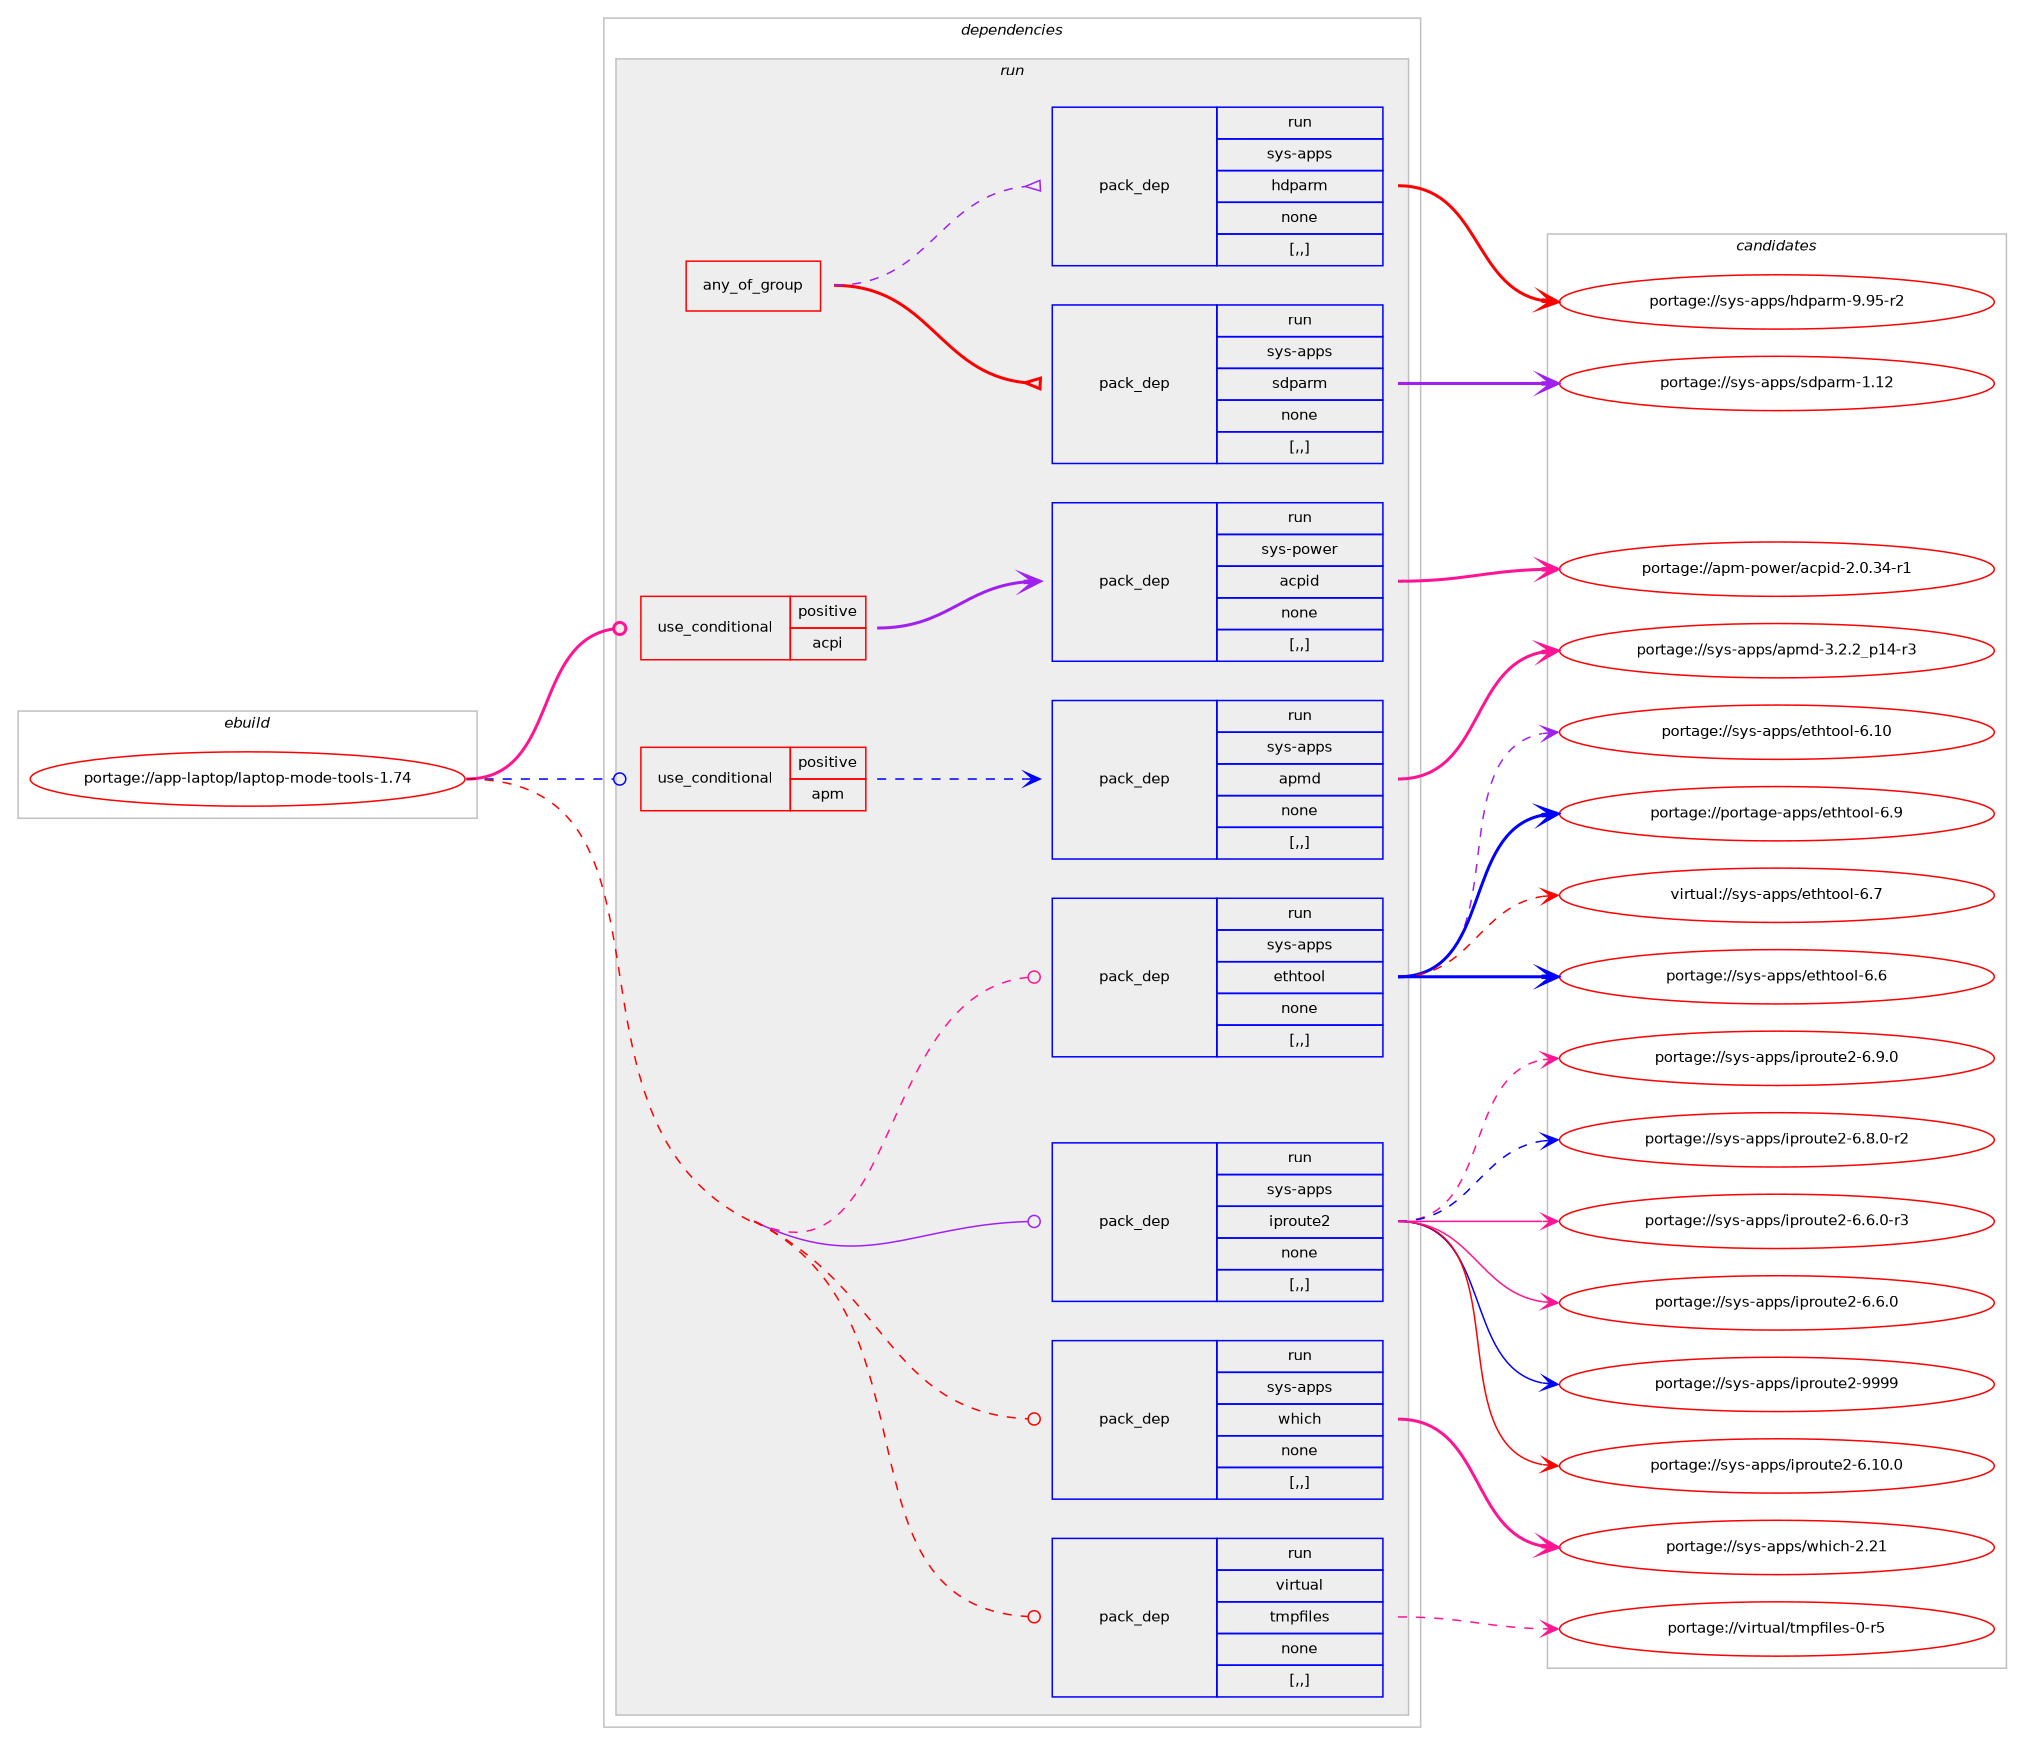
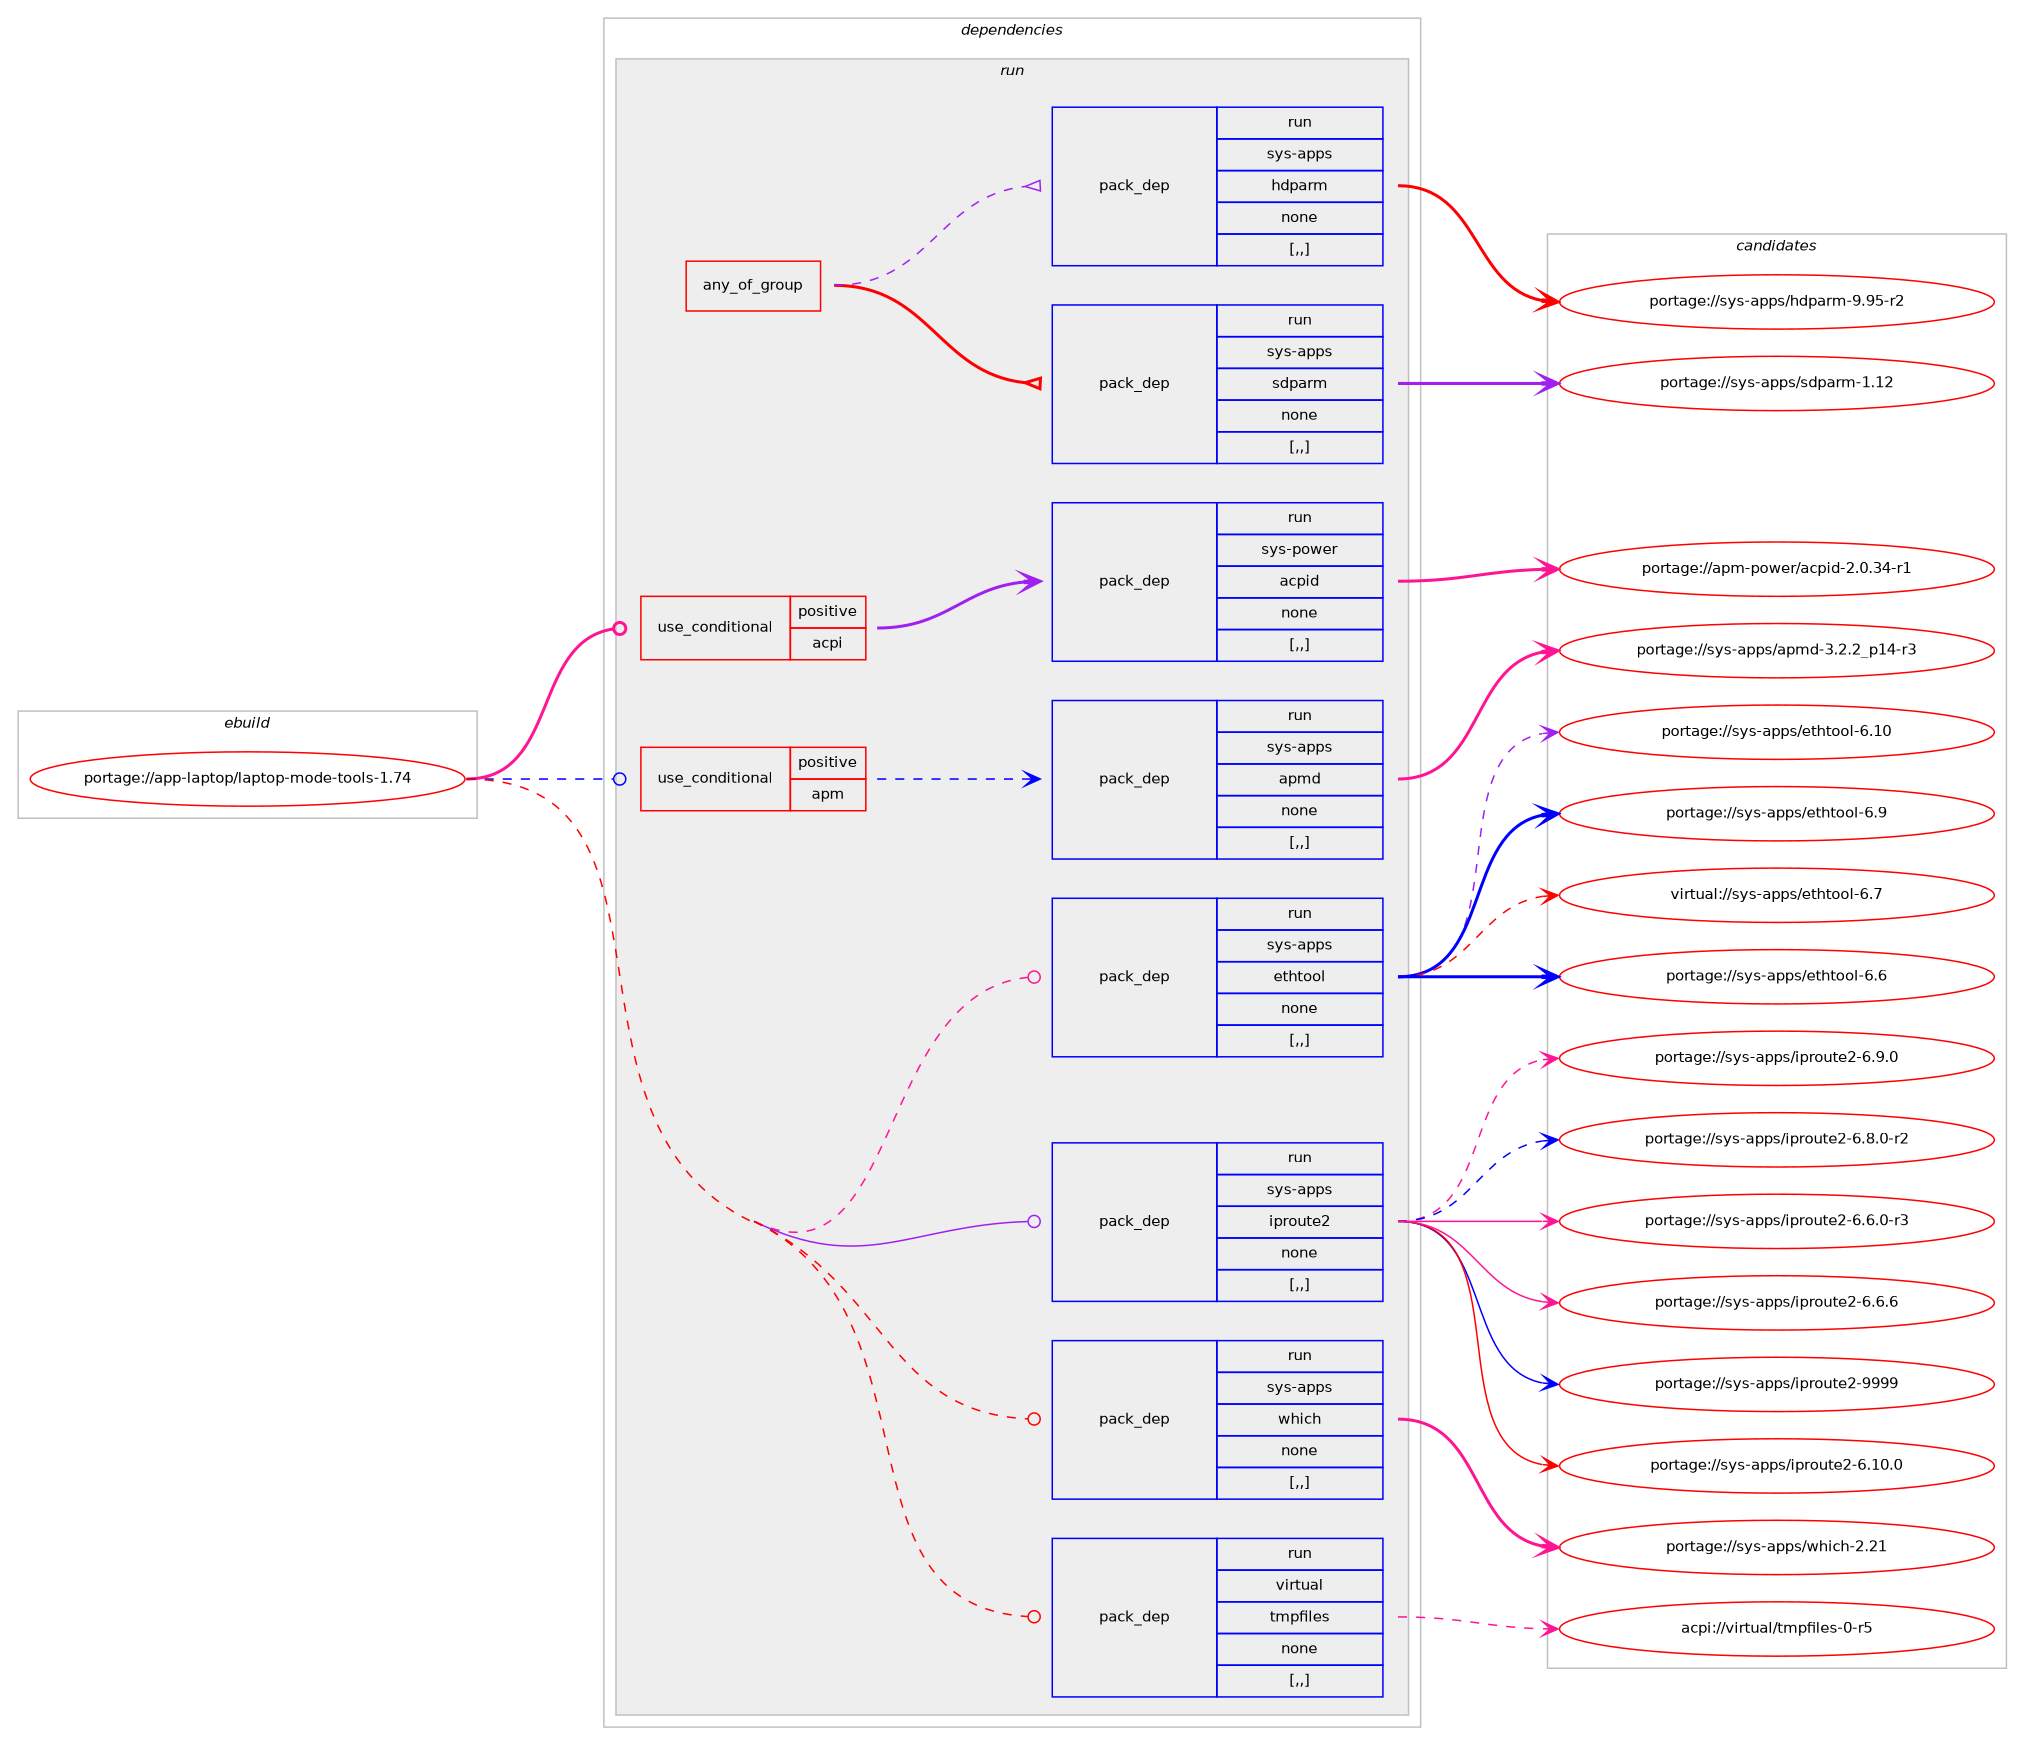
  digraph {
    compound=true
    concentrate=true
    fontname=Helvetica
    fontsize=10
    newrank=true
    rankdir=LR
    ranksep=1.5
    node [color=red fontname=Helvetica fontsize=10]
    edge [arrowhead=vee color=deeppink headport=w style=dashed tailport=e weight=100]
    n1 [label="portage://app-laptop/laptop-mode-tools-1.74" width=4]
    n2 [color=blue label=<<TABLE BORDER="0" CELLBORDER="1" CELLSPACING="0" CELLPADDING="4" WIDTH="220"><TR><TD ROWSPAN="6" CELLPADDING="30">pack_dep</TD></TR><TR><TD WIDTH="110">run</TD></TR><TR><TD>sys-apps</TD></TR><TR><TD>sdparm</TD></TR><TR><TD>none</TD></TR><TR><TD>[,,]</TD></TR></TABLE>> shape=none]
    n3 [color=blue label=<<TABLE BORDER="0" CELLBORDER="1" CELLSPACING="0" CELLPADDING="4" WIDTH="220"><TR><TD ROWSPAN="6" CELLPADDING="30">pack_dep</TD></TR><TR><TD WIDTH="110">run</TD></TR><TR><TD>sys-apps</TD></TR><TR><TD>hdparm</TD></TR><TR><TD>none</TD></TR><TR><TD>[,,]</TD></TR></TABLE>> shape=none]
    n4 [label=<<TABLE BORDER="0" CELLBORDER="1" CELLSPACING="0" CELLPADDING="4"><TR><TD CELLPADDING="10">any_of_group</TD></TR></TABLE>> shape=none]
    n5 [color=blue label=<<TABLE BORDER="0" CELLBORDER="1" CELLSPACING="0" CELLPADDING="4" WIDTH="220"><TR><TD ROWSPAN="6" CELLPADDING="30">pack_dep</TD></TR><TR><TD WIDTH="110">run</TD></TR><TR><TD>sys-power</TD></TR><TR><TD>acpid</TD></TR><TR><TD>none</TD></TR><TR><TD>[,,]</TD></TR></TABLE>> shape=none]
    n6 [label=<<TABLE BORDER="0" CELLBORDER="1" CELLSPACING="0" CELLPADDING="4"><TR><TD ROWSPAN="3" CELLPADDING="10">use_conditional</TD></TR><TR><TD>positive</TD></TR><TR><TD>acpi</TD></TR></TABLE>> shape=none]
    n7 [color=blue label=<<TABLE BORDER="0" CELLBORDER="1" CELLSPACING="0" CELLPADDING="4" WIDTH="220"><TR><TD ROWSPAN="6" CELLPADDING="30">pack_dep</TD></TR><TR><TD WIDTH="110">run</TD></TR><TR><TD>sys-apps</TD></TR><TR><TD>apmd</TD></TR><TR><TD>none</TD></TR><TR><TD>[,,]</TD></TR></TABLE>> shape=none]
    n8 [label=<<TABLE BORDER="0" CELLBORDER="1" CELLSPACING="0" CELLPADDING="4"><TR><TD ROWSPAN="3" CELLPADDING="10">use_conditional</TD></TR><TR><TD>positive</TD></TR><TR><TD>apm</TD></TR></TABLE>> shape=none]
    n9 [color=blue label=<<TABLE BORDER="0" CELLBORDER="1" CELLSPACING="0" CELLPADDING="4" WIDTH="220"><TR><TD ROWSPAN="6" CELLPADDING="30">pack_dep</TD></TR><TR><TD WIDTH="110">run</TD></TR><TR><TD>sys-apps</TD></TR><TR><TD>ethtool</TD></TR><TR><TD>none</TD></TR><TR><TD>[,,]</TD></TR></TABLE>> shape=none]
    n10 [color=blue label=<<TABLE BORDER="0" CELLBORDER="1" CELLSPACING="0" CELLPADDING="4" WIDTH="220"><TR><TD ROWSPAN="6" CELLPADDING="30">pack_dep</TD></TR><TR><TD WIDTH="110">run</TD></TR><TR><TD>sys-apps</TD></TR><TR><TD>iproute2</TD></TR><TR><TD>none</TD></TR><TR><TD>[,,]</TD></TR></TABLE>> shape=none]
    n11 [color=blue label=<<TABLE BORDER="0" CELLBORDER="1" CELLSPACING="0" CELLPADDING="4" WIDTH="220"><TR><TD ROWSPAN="6" CELLPADDING="30">pack_dep</TD></TR><TR><TD WIDTH="110">run</TD></TR><TR><TD>sys-apps</TD></TR><TR><TD>which</TD></TR><TR><TD>none</TD></TR><TR><TD>[,,]</TD></TR></TABLE>> shape=none]
    n12 [color=blue label=<<TABLE BORDER="0" CELLBORDER="1" CELLSPACING="0" CELLPADDING="4" WIDTH="220"><TR><TD ROWSPAN="6" CELLPADDING="30">pack_dep</TD></TR><TR><TD WIDTH="110">run</TD></TR><TR><TD>virtual</TD></TR><TR><TD>tmpfiles</TD></TR><TR><TD>none</TD></TR><TR><TD>[,,]</TD></TR></TABLE>> shape=none]
    n13 [label="portage://sys-apps/sdparm-1.12" width=4]
    n14 [label="portage://sys-apps/hdparm-9.95-r2" width=4]
    n15 [label="portage://apm-power/acpid-2.0.34-r1" width=4]
    n16 [label="portage://sys-apps/apmd-3.2.2_p14-r3" width=4]
    n17 [label="portage://sys-apps/ethtool-6.10" width=4]
-   n18 [label="portage://portage-apps/ethtool-6.9" width=4]
+   n18 [label="portage://sys-apps/ethtool-6.9" width=4]
    n19 [label="virtual://sys-apps/ethtool-6.7" width=4]
    n20 [label="portage://sys-apps/ethtool-6.6" width=4]
    n21 [label="portage://sys-apps/iproute2-9999" width=4]
    n22 [label="portage://sys-apps/iproute2-6.10.0" width=4]
    n23 [label="portage://sys-apps/iproute2-6.9.0" width=4]
    n24 [label="portage://sys-apps/iproute2-6.8.0-r2" width=4]
    n25 [label="portage://sys-apps/iproute2-6.6.0-r3" width=4]
-   n26 [label="portage://sys-apps/iproute2-6.6.0" width=4]
+   n26 [label="portage://sys-apps/iproute2-6.6.6" width=4]
    n27 [label="portage://sys-apps/which-2.21" width=4]
-   n28 [label="portage://virtual/tmpfiles-0-r5" width=4]
+   n28 [label="acpi://virtual/tmpfiles-0-r5" width=4]
    subgraph cluster_1 {
      color=gray
      label=<<i>ebuild</i>>
      n1
    }
    subgraph cluster_2 {
      color=gray
      label=<<i>dependencies</i>>
      subgraph cluster_3 {
        color=gray
        fillcolor="#eeeeee"
        label=<<i>compile</i>>
        style=filled
      }
      subgraph cluster_4 {
        color=gray
        fillcolor="#eeeeee"
        label=<<i>compile and run</i>>
        style=filled
      }
      subgraph cluster_5 {
        color=gray
        fillcolor="#eeeeee"
        label=<<i>run</i>>
        style=filled
        subgraph sub_6 {
          color=gray
          fillcolor="#eeeeee"
          label=<<i>run</i>>
          style=filled
          n4
          subgraph sub_7 {
            color=gray
            fillcolor="#eeeeee"
            label=<<i>run</i>>
            style=filled
            n2
          }
          subgraph sub_8 {
            color=gray
            fillcolor="#eeeeee"
            label=<<i>run</i>>
            style=filled
            n3
          }
        }
        subgraph sub_9 {
          color=gray
          fillcolor="#eeeeee"
          label=<<i>run</i>>
          style=filled
          n6
          subgraph sub_10 {
            color=gray
            fillcolor="#eeeeee"
            label=<<i>run</i>>
            style=filled
            n5
          }
        }
        subgraph sub_11 {
          color=gray
          fillcolor="#eeeeee"
          label=<<i>run</i>>
          style=filled
          n8
          subgraph sub_12 {
            color=gray
            fillcolor="#eeeeee"
            label=<<i>run</i>>
            style=filled
            n7
          }
        }
        subgraph sub_13 {
          color=gray
          fillcolor="#eeeeee"
          label=<<i>run</i>>
          style=filled
          n9
        }
        subgraph sub_14 {
          color=gray
          fillcolor="#eeeeee"
          label=<<i>run</i>>
          style=filled
          n10
        }
        subgraph sub_15 {
          color=gray
          fillcolor="#eeeeee"
          label=<<i>run</i>>
          style=filled
          n11
        }
        subgraph sub_16 {
          color=gray
          fillcolor="#eeeeee"
          label=<<i>run</i>>
          style=filled
          n12
        }
      }
    }
    subgraph cluster_17 {
      color=gray
      label=<<i>candidates</i>>
      rank=same
      subgraph sub_18 {
        color=black
        label=<<i>candidates</i>>
        nodesep=1
        rank=same
        n13
      }
      subgraph sub_19 {
        color=black
        label=<<i>candidates</i>>
        nodesep=1
        rank=same
        n14
      }
      subgraph sub_20 {
        color=black
        label=<<i>candidates</i>>
        nodesep=1
        rank=same
        n15
      }
      subgraph sub_21 {
        color=black
        label=<<i>candidates</i>>
        nodesep=1
        rank=same
        n16
      }
      subgraph sub_22 {
        color=black
        label=<<i>candidates</i>>
        nodesep=1
        rank=same
        n17
        n18
        n19
        n20
      }
      subgraph sub_23 {
        color=black
        label=<<i>candidates</i>>
        nodesep=1
        rank=same
        n21
        n22
        n23
        n24
        n25
        n26
      }
      subgraph sub_24 {
        color=black
        label=<<i>candidates</i>>
        nodesep=1
        rank=same
        n27
      }
      subgraph sub_25 {
        color=black
        label=<<i>candidates</i>>
        nodesep=1
        rank=same
        n28
      }
    }
    n1 -> n6 [arrowhead=odot style=bold weight=20]
    n1 -> n8 [arrowhead=odot color=blue weight=20]
    n1 -> n9 [arrowhead=odot weight=20]
    n1 -> n10 [arrowhead=odot color=purple style=solid weight=20]
    n1 -> n11 [arrowhead=odot color=red weight=20]
    n1 -> n12 [arrowhead=odot color=red weight=20]
    n2 -> n13 [color=purple style=bold]
    n3 -> n14 [color=red style=bold]
    n4 -> n2 [arrowhead=oinv color=red style=bold weight=20]
    n4 -> n3 [arrowhead=oinv color=purple weight=20]
    n5 -> n15 [style=bold]
    n6 -> n5 [color=purple style=bold weight=20]
    n7 -> n16 [style=bold]
    n8 -> n7 [color=blue weight=20]
    n9 -> n17 [color=purple]
    n9 -> n18 [color=blue style=bold]
    n9 -> n19 [color=red]
    n9 -> n20 [color=blue style=bold]
    n10 -> n21 [color=blue style=solid]
    n10 -> n22 [color=red style=solid]
    n10 -> n23
    n10 -> n24 [color=blue]
    n10 -> n25 [style=solid]
    n10 -> n26 [style=solid]
    n11 -> n27 [style=bold]
    n12 -> n28
  }
